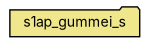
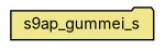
  digraph {
    rankdir=LR
    fontname=Inter
-   n1 [color=black fillcolor=khaki fontname=Inter fontsize=10 height=0.2 label=s1ap_gummei_s shape=folder style=filled width=0.4]
+   n1 [color=black fillcolor=khaki fontname=Inter fontsize=10 height=0.2 label=s9ap_gummei_s shape=folder style=filled width=0.4]
  }
